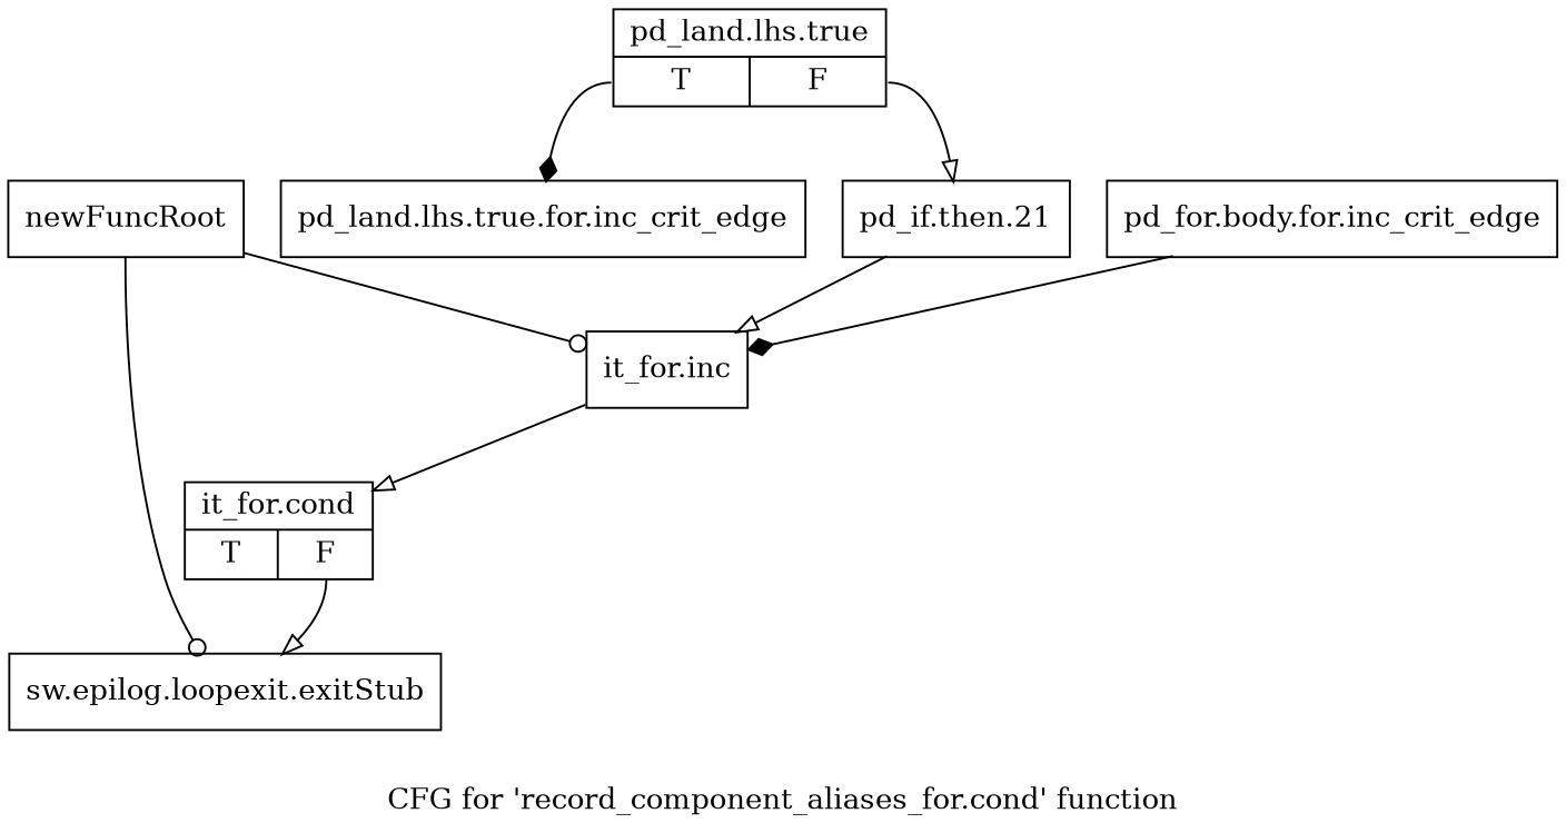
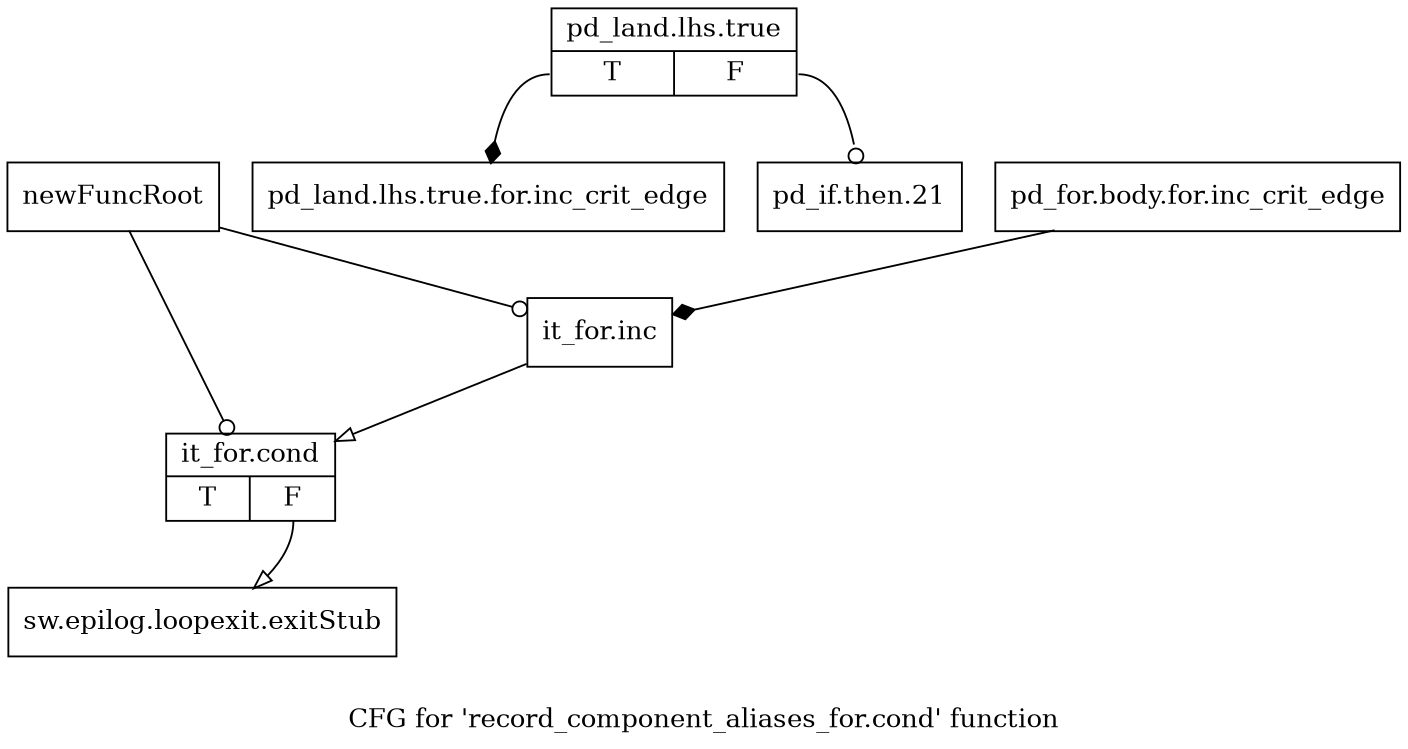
  digraph {
    label="CFG for 'record_component_aliases_for.cond' function"
    node [shape=record]
    edge [arrowhead=onormal]
    n1 [label="{newFuncRoot}"]
    n2 [label="{it_for.cond|{<s0>T|<s1>F}}"]
    n3 [label="{it_for.inc}"]
    n4 [label="{sw.epilog.loopexit.exitStub}"]
    n5 [label="{pd_land.lhs.true|{<s0>T|<s1>F}}"]
    n6 [label="{pd_land.lhs.true.for.inc_crit_edge}"]
    n7 [label="{pd_if.then.21}"]
    n8 [label="{pd_for.body.for.inc_crit_edge}"]
-   n1 -> n4 [arrowhead=odot]
+   n1 -> n2 [arrowhead=odot]
    n1 -> n3 [arrowhead=odot]
    n2 -> n4 [tailport=s1]
    n3 -> n2
    n5 -> n6 [arrowhead=diamond tailport=s0]
-   n5 -> n7 [tailport=s1]
-   n7 -> n3
+   n5 -> n7 [arrowhead=odot tailport=s1]
    n8 -> n3 [arrowhead=diamond]
  }
